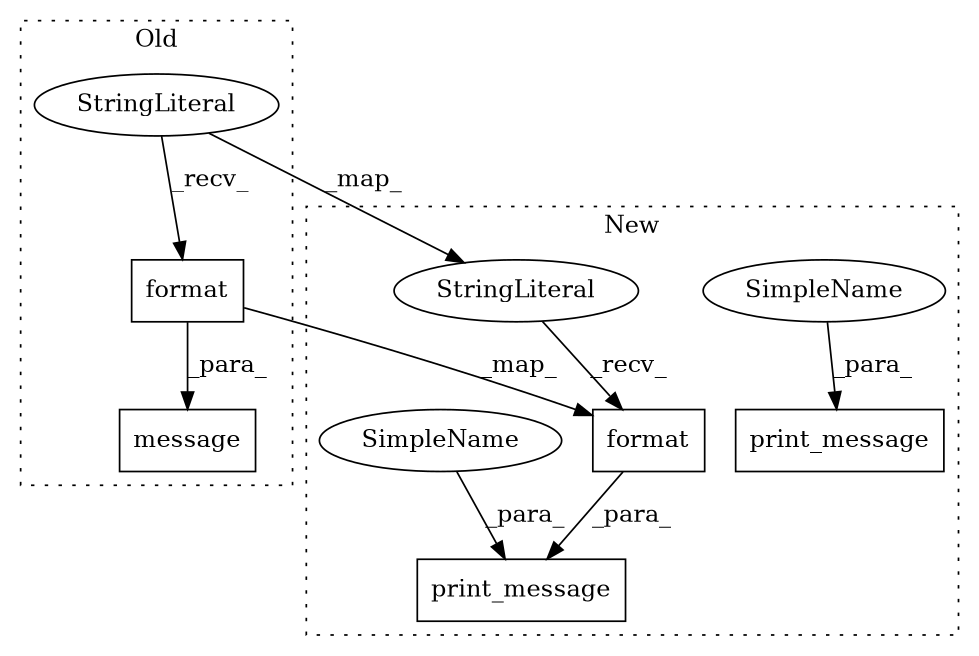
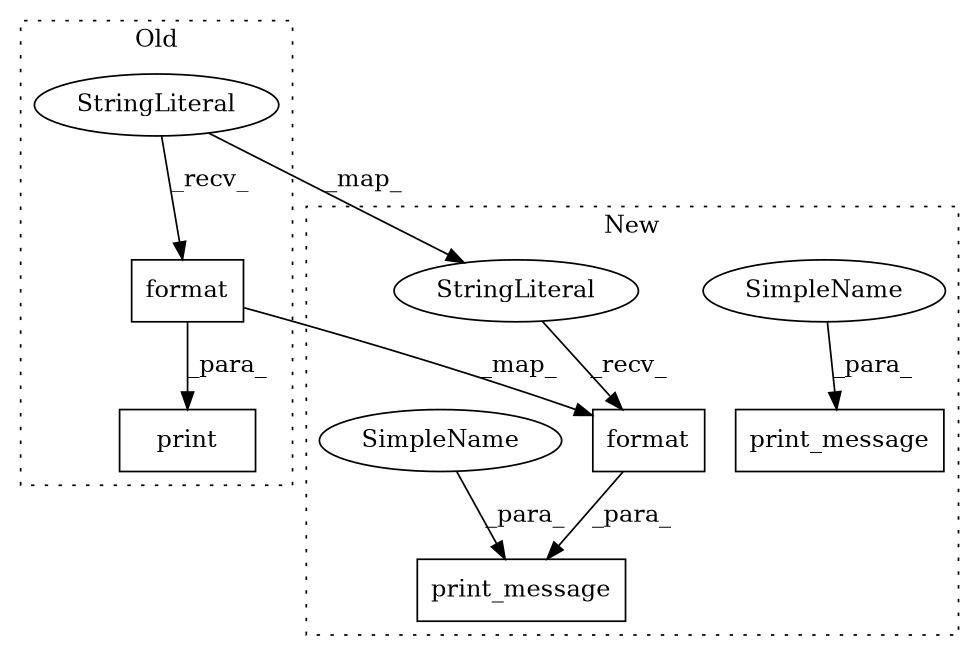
  digraph {
    node [a=32 l="7,1" shape=box]
-   n1 [l="6,1" label=message s="9862,9913"]
+   n1 [l="6,1" label=print s="9862,9913"]
    n2 [label=format s="9898,9912"]
    n3 [a=45 l=29 label=StringLiteral s=9868 shape=ellipse]
    n4 [l="14,1" label=print_message s="9034,9093"]
    n5 [label=format s="9078,9092"]
    n6 [a=45 l=24 label=StringLiteral s=9053 shape=ellipse]
    n7 [l="14,1" label=print_message s="9861,9922"]
    n8 [a=42 l=4 label=SimpleName s=9875 shape=ellipse]
    n9 [a=42 l=4 label=SimpleName s=9048 shape=ellipse]
    subgraph cluster_1 {
      label=Old
      style=dotted
      n1
      n2
      n3
    }
    subgraph cluster_2 {
      label=New
      style=dotted
      n4
      n5
      n6
      n7
      n8
      n9
    }
    n2 -> n1 [label=_para_]
    n2 -> n5 [label=_map_]
    n3 -> n2 [label=_recv_]
    n3 -> n6 [label=_map_]
    n5 -> n4 [label=_para_]
    n6 -> n5 [label=_recv_]
    n8 -> n7 [label=_para_]
    n9 -> n4 [label=_para_]
  }
